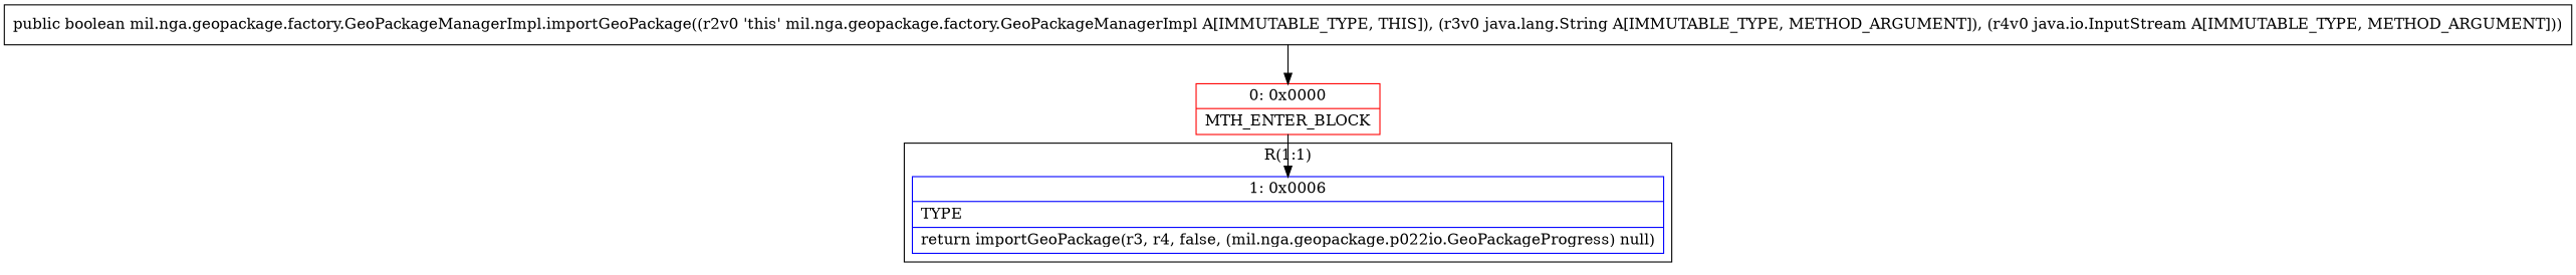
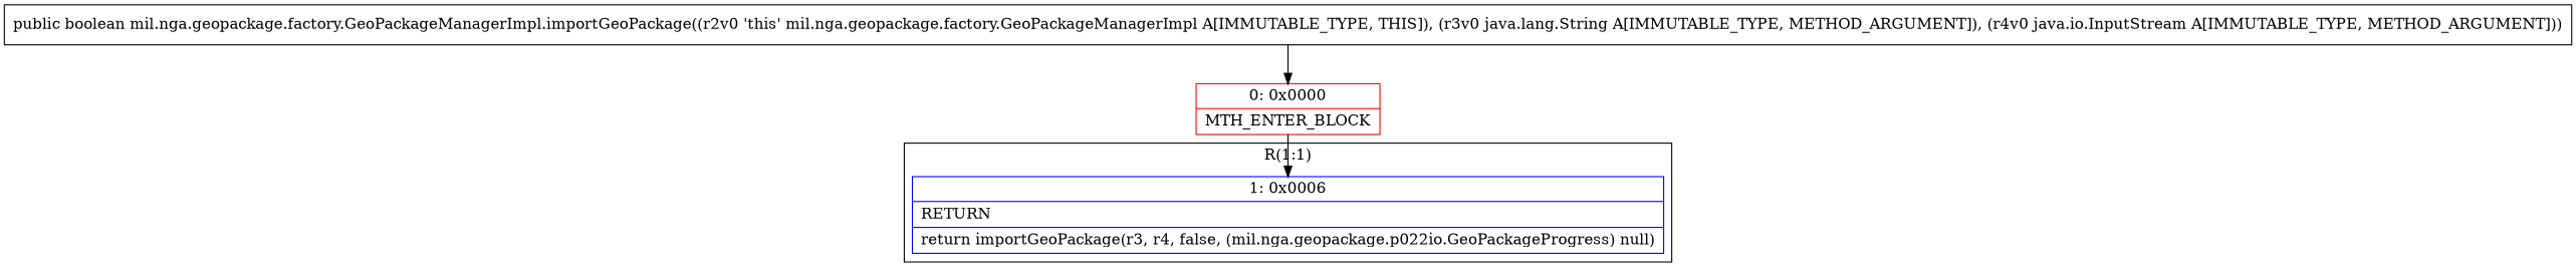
  digraph {
    node [shape=record]
-   n1 [color=blue label="{1\:\ 0x0006|TYPE\l|return importGeoPackage(r3, r4, false, (mil.nga.geopackage.p022io.GeoPackageProgress) null)\l}"]
+   n1 [color=blue label="{1\:\ 0x0006|RETURN\l|return importGeoPackage(r3, r4, false, (mil.nga.geopackage.p022io.GeoPackageProgress) null)\l}"]
    n2 [color=red label="{0\:\ 0x0000|MTH_ENTER_BLOCK\l}"]
    n3 [label="{public boolean mil.nga.geopackage.factory.GeoPackageManagerImpl.importGeoPackage((r2v0 'this' mil.nga.geopackage.factory.GeoPackageManagerImpl A[IMMUTABLE_TYPE, THIS]), (r3v0 java.lang.String A[IMMUTABLE_TYPE, METHOD_ARGUMENT]), (r4v0 java.io.InputStream A[IMMUTABLE_TYPE, METHOD_ARGUMENT])) }"]
    subgraph cluster_1 {
      label="R(1:1)"
      n1
    }
    n2 -> n1
    n3 -> n2
  }
